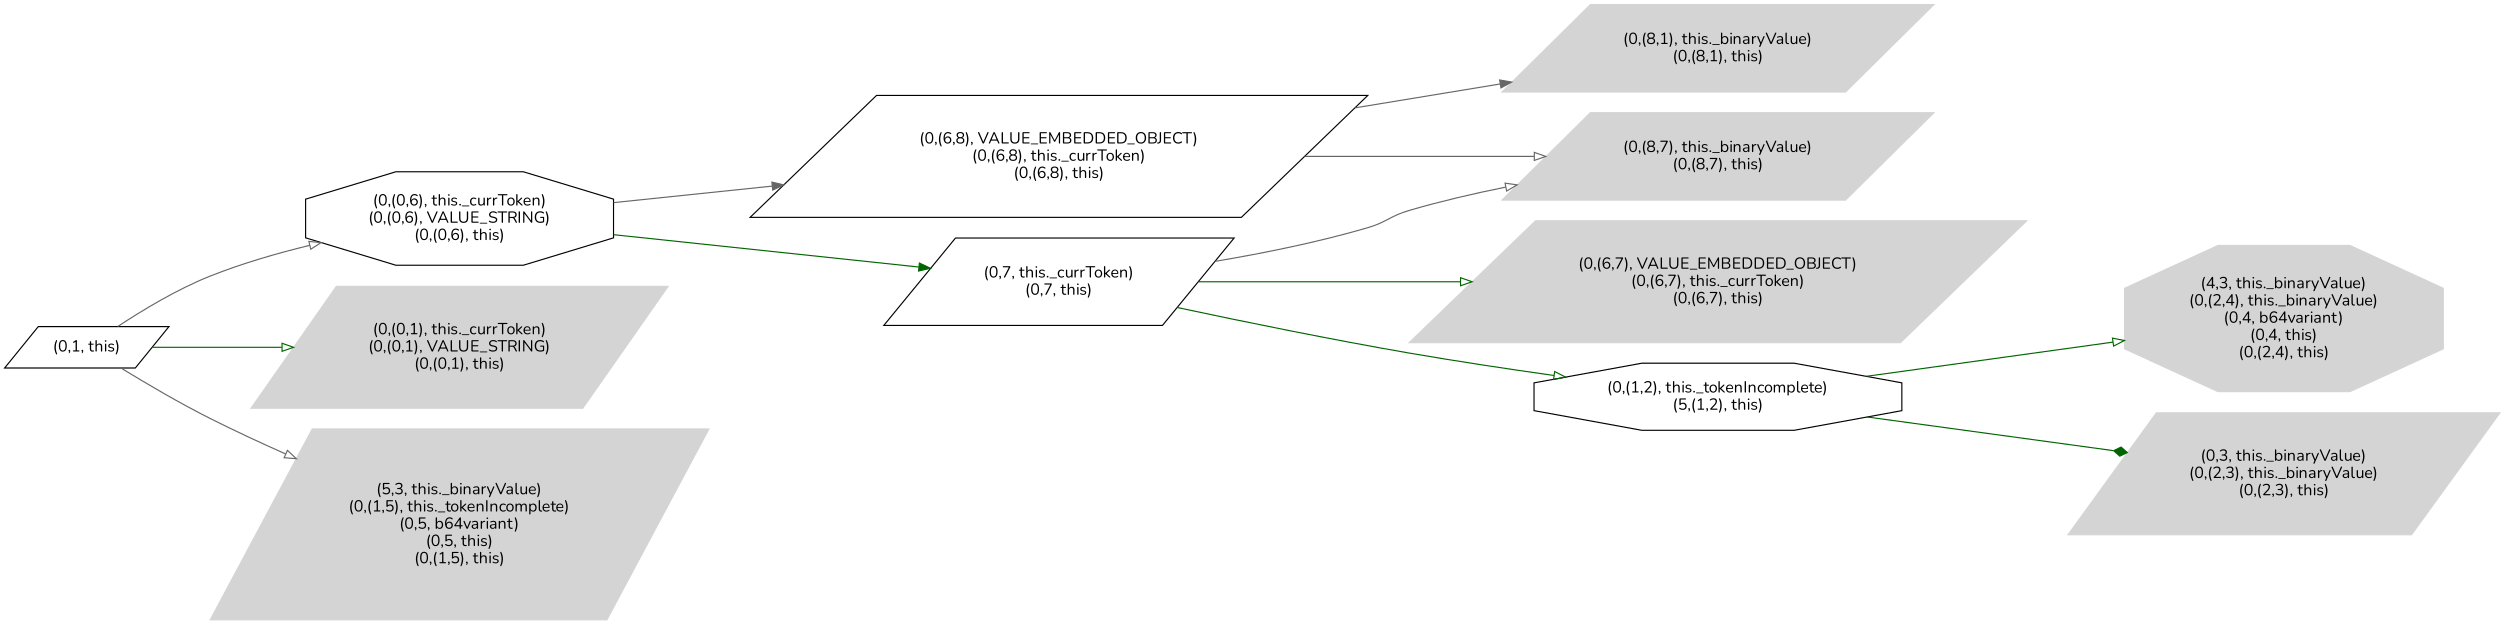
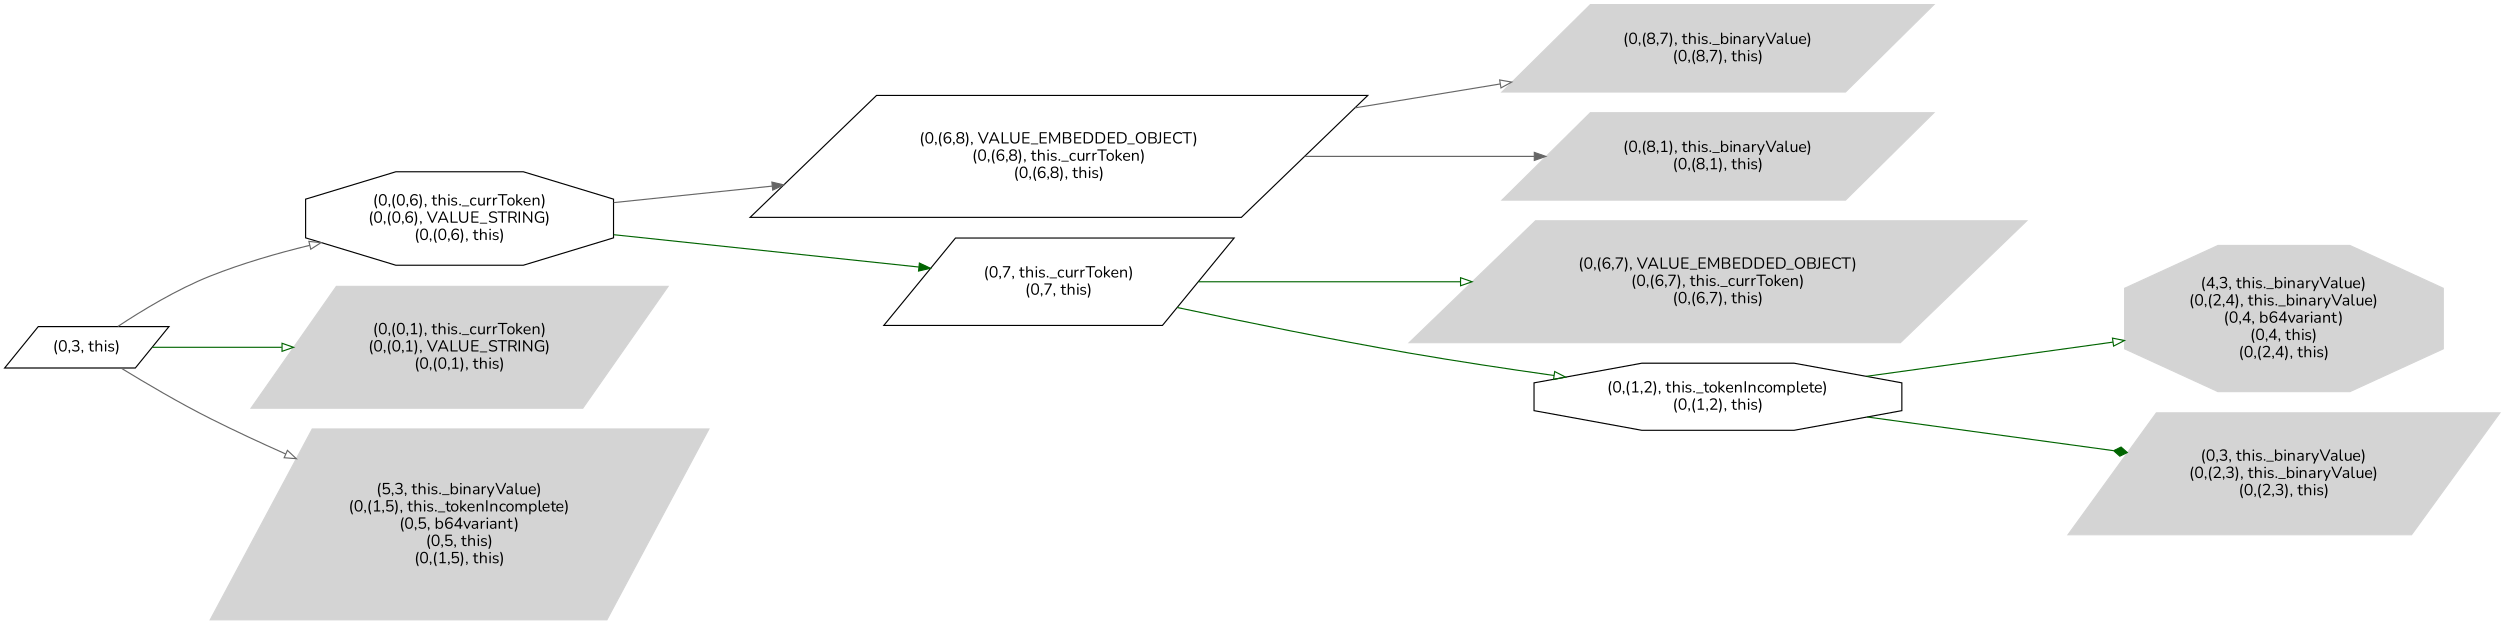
  digraph {
    fontname=Nunito
    rankdir=LR
    node [color=".0 .0 .83" fontname=Nunito shape=parallelogram style=filled]
    edge [arrowhead=onormal color=gray40 fontname=Nunito]
    n1 [label="(0,(8,7), this._binaryValue)\n(0,(8,7), this)"]
    n2 [label="(0,(8,1), this._binaryValue)\n(0,(8,1), this)"]
    n3 [label="(0,(6,8), VALUE_EMBEDDED_OBJECT)\n(0,(6,8), this._currToken)\n(0,(6,8), this)" color="" style=""]
    n4 [label="(0,(6,7), VALUE_EMBEDDED_OBJECT)\n(0,(6,7), this._currToken)\n(0,(6,7), this)"]
    n5 [label="(0,7, this._currToken)\n(0,7, this)" color="" style=""]
-   n6 [label="(0,(1,2), this._tokenIncomplete)\n(5,(1,2), this)" shape=octagon color="" style=""]
+   n6 [label="(0,(1,2), this._tokenIncomplete)\n(0,(1,2), this)" shape=octagon color="" style=""]
    n7 [label="(0,(0,6), this._currToken)\n(0,(0,6), VALUE_STRING)\n(0,(0,6), this)" shape=octagon color="" style=""]
    n8 [label="(0,(0,1), this._currToken)\n(0,(0,1), VALUE_STRING)\n(0,(0,1), this)"]
    n9 [label="(5,3, this._binaryValue)\n(0,(1,5), this._tokenIncomplete)\n(0,5, b64variant)\n(0,5, this)\n(0,(1,5), this)"]
    n10 [label="(4,3, this._binaryValue)\n(0,(2,4), this._binaryValue)\n(0,4, b64variant)\n(0,4, this)\n(0,(2,4), this)" shape=octagon]
    n11 [label="(0,3, this._binaryValue)\n(0,(2,3), this._binaryValue)\n(0,(2,3), this)"]
-   n12 [label="(0,1, this)" color="" style=""]
+   n12 [label="(0,3, this)" color="" style=""]
    n3 -> n1
    n3 -> n2 [arrowhead=normal]
-   n5 -> n1
    n5 -> n4 [color=darkgreen]
    n5 -> n6 [color=darkgreen]
    n6 -> n10 [color=darkgreen]
    n6 -> n11 [arrowhead=diamond color=darkgreen]
    n7 -> n3 [arrowhead=normal]
    n7 -> n5 [arrowhead=normal color=darkgreen]
    n12 -> n7
    n12 -> n8 [color=darkgreen]
    n12 -> n9
  }
